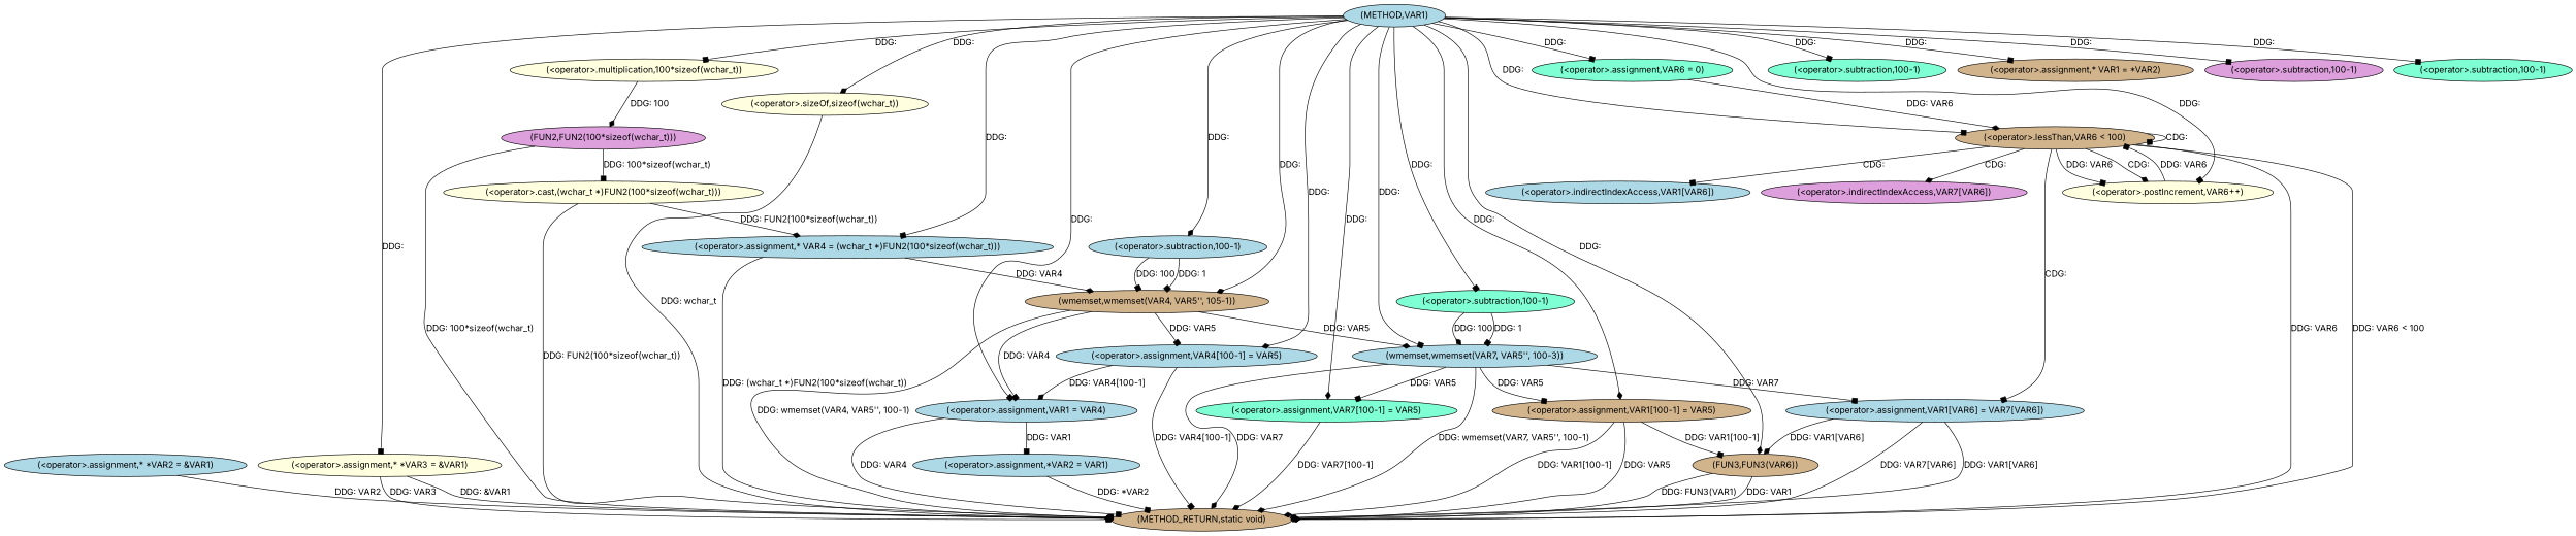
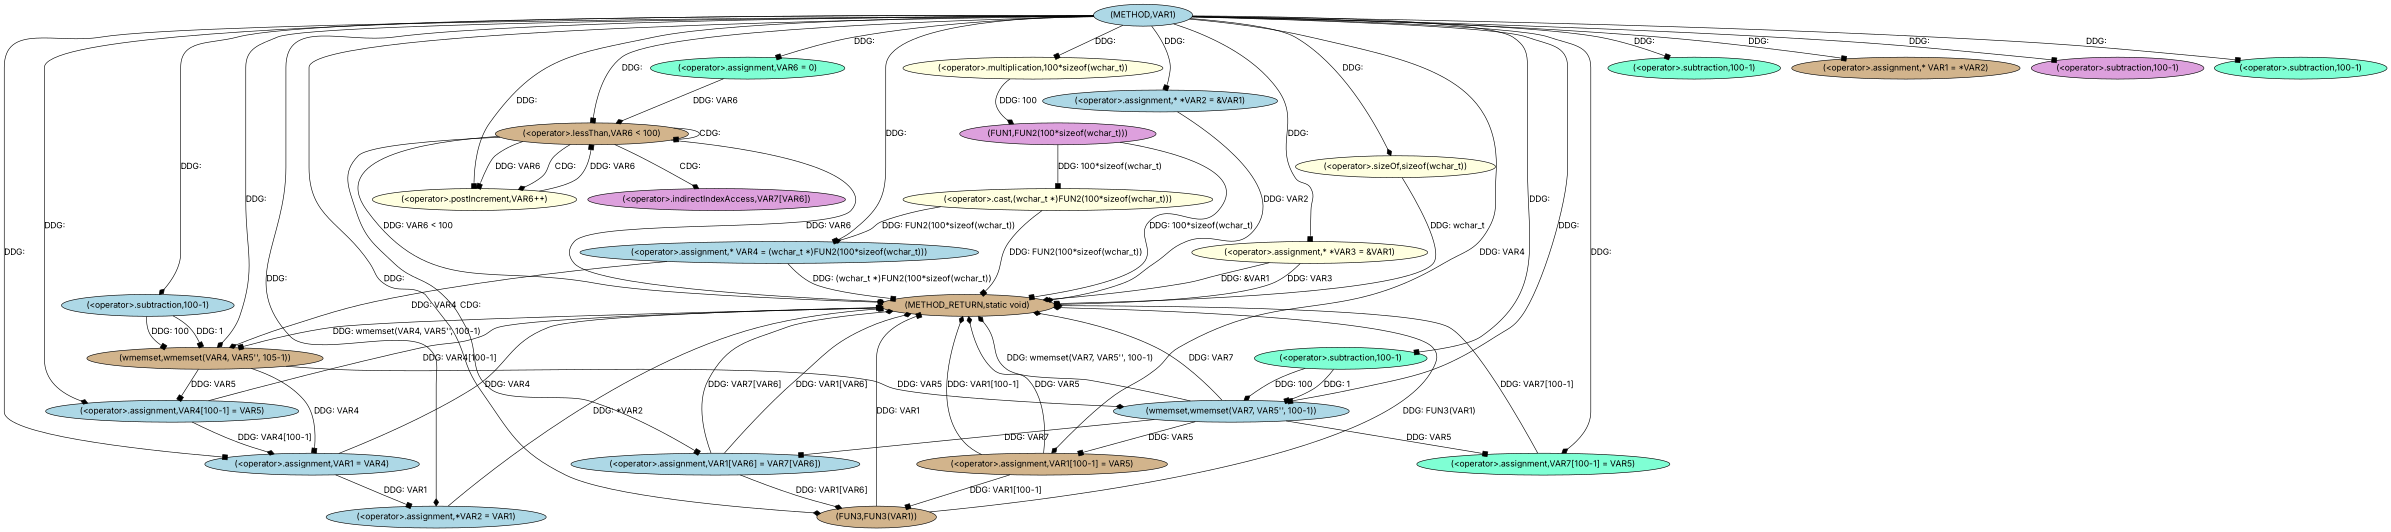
  digraph {
    fontname=Inter
    node [fillcolor=lightblue fontname=Inter style=filled]
    edge [arrowhead=box fontname=Inter]
    n1 [label="(METHOD,VAR1)"]
    n2 [label="(<operator>.assignment,* *VAR2 = &VAR1)"]
    n3 [fillcolor=lightyellow label="(<operator>.assignment,* *VAR3 = &VAR1)"]
    n4 [label="(<operator>.assignment,* VAR4 = (wchar_t *)FUN2(100*sizeof(wchar_t)))"]
    n5 [fillcolor=lightyellow label="(<operator>.multiplication,100*sizeof(wchar_t))"]
    n6 [fillcolor=lightyellow label="(<operator>.sizeOf,sizeof(wchar_t))"]
    n7 [fillcolor=tan label="(wmemset,wmemset(VAR4, VAR5'', 105-1))"]
    n8 [label="(<operator>.subtraction,100-1)"]
    n9 [label="(<operator>.assignment,VAR4[100-1] = VAR5)"]
    n10 [fillcolor=aquamarine label="(<operator>.subtraction,100-1)"]
    n11 [fillcolor=tan label="(<operator>.assignment,* VAR1 = *VAR2)"]
    n12 [label="(<operator>.assignment,VAR1 = VAR4)"]
    n13 [label="(<operator>.assignment,*VAR2 = VAR1)"]
-   n14 [label="(wmemset,wmemset(VAR7, VAR5'', 100-3))"]
+   n14 [label="(wmemset,wmemset(VAR7, VAR5'', 100-1))"]
    n15 [fillcolor=aquamarine label="(<operator>.subtraction,100-1)"]
    n16 [fillcolor=aquamarine label="(<operator>.assignment,VAR7[100-1] = VAR5)"]
    n17 [fillcolor=plum label="(<operator>.subtraction,100-1)"]
    n18 [fillcolor=aquamarine label="(<operator>.assignment,VAR6 = 0)"]
    n19 [fillcolor=tan label="(<operator>.lessThan,VAR6 < 100)"]
    n20 [fillcolor=lightyellow label="(<operator>.postIncrement,VAR6++)"]
    n21 [fillcolor=tan label="(<operator>.assignment,VAR1[100-1] = VAR5)"]
    n22 [fillcolor=aquamarine label="(<operator>.subtraction,100-1)"]
-   n23 [fillcolor=tan label="(FUN3,FUN3(VAR6))"]
+   n23 [fillcolor=tan label="(FUN3,FUN3(VAR1))"]
    n24 [fillcolor=tan label="(METHOD_RETURN,static void)"]
-   n25 [fillcolor=plum label="(FUN2,FUN2(100*sizeof(wchar_t)))"]
+   n25 [fillcolor=plum label="(FUN1,FUN2(100*sizeof(wchar_t)))"]
    n26 [label="(<operator>.assignment,VAR1[VAR6] = VAR7[VAR6])"]
-   n27 [label="(<operator>.indirectIndexAccess,VAR1[VAR6])"]
    n28 [fillcolor=plum label="(<operator>.indirectIndexAccess,VAR7[VAR6])"]
    n29 [fillcolor=lightyellow label="(<operator>.cast,(wchar_t *)FUN2(100*sizeof(wchar_t)))"]
+   n1 -> n2 [label="DDG: "]
    n1 -> n3 [label="DDG: "]
    n1 -> n4 [label="DDG: "]
    n1 -> n5 [label="DDG: "]
    n1 -> n6 [arrowhead=diamond label="DDG: "]
    n1 -> n7 [arrowhead=diamond label="DDG: "]
    n1 -> n8 [arrowhead=diamond label="DDG: "]
    n1 -> n9 [arrowhead=diamond label="DDG: "]
    n1 -> n10 [label="DDG: "]
    n1 -> n11 [label="DDG: "]
    n1 -> n12 [label="DDG: "]
+   n1 -> n13 [arrowhead=diamond label="DDG: "]
    n1 -> n14 [label="DDG: "]
    n1 -> n15 [label="DDG: "]
    n1 -> n16 [arrowhead=diamond label="DDG: "]
    n1 -> n17 [label="DDG: "]
    n1 -> n18 [label="DDG: "]
    n1 -> n19 [label="DDG: "]
    n1 -> n20 [label="DDG: "]
-   n1 -> n21 [arrowhead=diamond label="DDG: "]
+   n1 -> n21 [arrowhead=diamond label="DDG: VAR4"]
    n1 -> n22 [label="DDG: "]
    n1 -> n23 [arrowhead=diamond label="DDG: "]
    n2 -> n24 [arrowhead=diamond label="DDG: VAR2"]
    n3 -> n24 [label="DDG: VAR3"]
    n3 -> n24 [arrowhead=diamond label="DDG: &VAR1"]
    n4 -> n7 [arrowhead=diamond label="DDG: VAR4"]
    n4 -> n24 [label="DDG: (wchar_t *)FUN2(100*sizeof(wchar_t))"]
    n5 -> n25 [arrowhead=diamond label="DDG: 100"]
    n6 -> n24 [label="DDG: wchar_t"]
    n7 -> n9 [label="DDG: VAR5"]
    n7 -> n12 [label="DDG: VAR4"]
    n7 -> n14 [arrowhead=diamond label="DDG: VAR5"]
-   n7 -> n24 [label="DDG: wmemset(VAR4, VAR5'', 100-1)"]
+   n24 -> n7 [label="DDG: wmemset(VAR4, VAR5'', 100-1)"]
    n8 -> n7 [label="DDG: 100"]
    n8 -> n7 [label="DDG: 1"]
    n9 -> n12 [arrowhead=diamond label="DDG: VAR4[100-1]"]
    n9 -> n24 [label="DDG: VAR4[100-1]"]
    n12 -> n13 [label="DDG: VAR1"]
    n12 -> n24 [label="DDG: VAR4"]
    n13 -> n24 [label="DDG: *VAR2"]
    n14 -> n16 [label="DDG: VAR5"]
    n14 -> n21 [label="DDG: VAR5"]
    n14 -> n24 [arrowhead=diamond label="DDG: VAR7"]
    n14 -> n24 [arrowhead=diamond label="DDG: wmemset(VAR7, VAR5'', 100-1)"]
    n14 -> n26 [label="DDG: VAR7"]
    n15 -> n14 [arrowhead=diamond label="DDG: 100"]
    n15 -> n14 [label="DDG: 1"]
    n16 -> n24 [arrowhead=diamond label="DDG: VAR7[100-1]"]
    n18 -> n19 [arrowhead=diamond label="DDG: VAR6"]
    n19 -> n19 [label="CDG: "]
    n19 -> n20 [label="DDG: VAR6"]
    n19 -> n20 [arrowhead=diamond label="CDG: "]
    n19 -> n24 [arrowhead=diamond label="DDG: VAR6"]
    n19 -> n24 [label="DDG: VAR6 < 100"]
    n19 -> n26 [label="CDG: "]
-   n19 -> n27 [label="CDG: "]
    n19 -> n28 [arrowhead=diamond label="CDG: "]
    n20 -> n19 [label="DDG: VAR6"]
    n21 -> n23 [label="DDG: VAR1[100-1]"]
    n21 -> n24 [arrowhead=diamond label="DDG: VAR5"]
    n21 -> n24 [arrowhead=diamond label="DDG: VAR1[100-1]"]
    n23 -> n24 [arrowhead=diamond label="DDG: FUN3(VAR1)"]
    n23 -> n24 [label="DDG: VAR1"]
    n25 -> n24 [label="DDG: 100*sizeof(wchar_t)"]
    n25 -> n29 [label="DDG: 100*sizeof(wchar_t)"]
    n26 -> n23 [arrowhead=diamond label="DDG: VAR1[VAR6]"]
    n26 -> n24 [arrowhead=diamond label="DDG: VAR7[VAR6]"]
    n26 -> n24 [arrowhead=diamond label="DDG: VAR1[VAR6]"]
    n29 -> n4 [arrowhead=diamond label="DDG: FUN2(100*sizeof(wchar_t))"]
    n29 -> n24 [label="DDG: FUN2(100*sizeof(wchar_t))"]
  }
